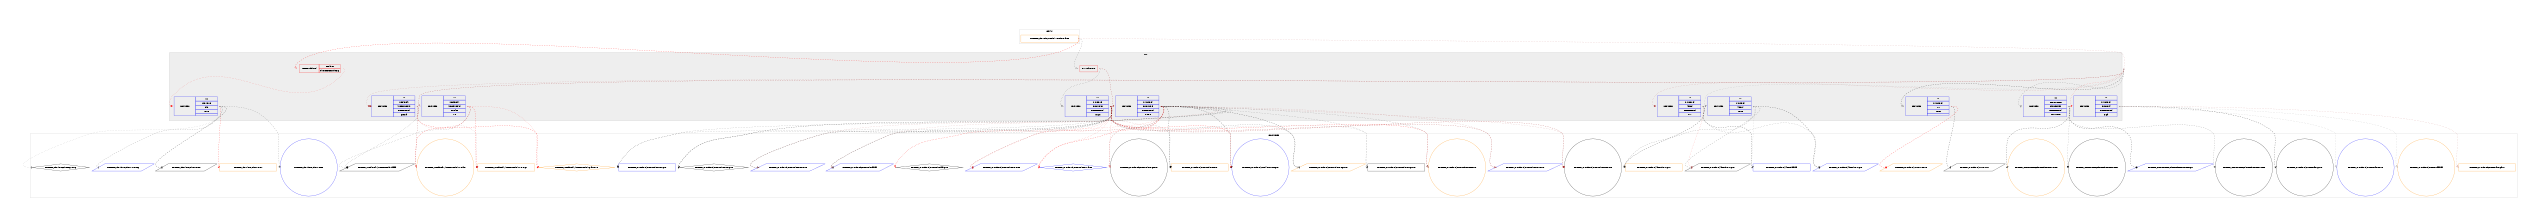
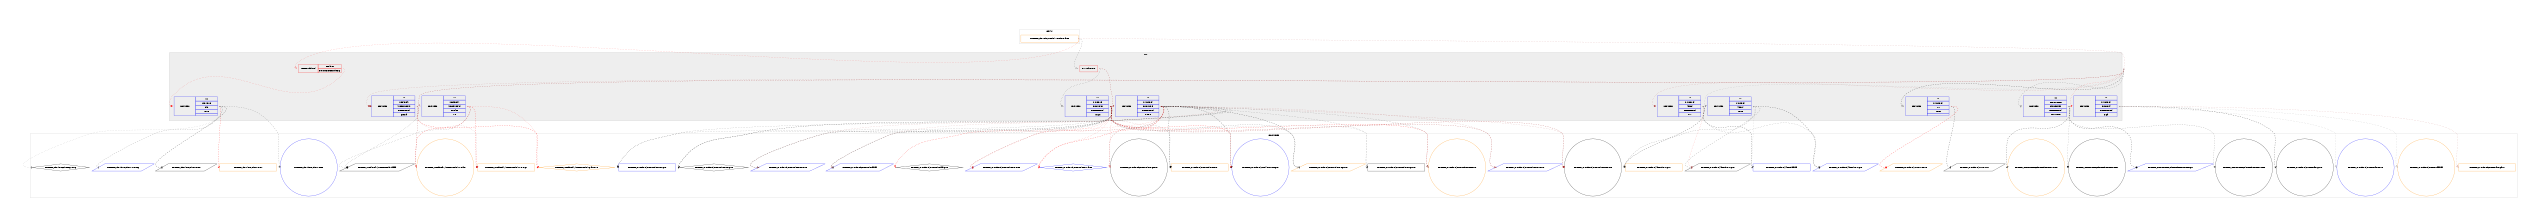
  digraph {
    compound=true
    concentrate=true
    fontname=Helvetica
    fontsize=10
    newrank=true
    rankdir=TB
    ranksep=1.5
    node [color=blue fontname=Helvetica fontsize=10 shape=parallelogram]
    edge [arrowhead=tee color=black headport=w style=dashed tailport=e weight=100]
    n1 [color=darkorange label="portage://dev-php/magickwand-1.0.9-r3" shape=box width=4]
    n2 [label=<<TABLE BORDER="0" CELLBORDER="1" CELLSPACING="0" CELLPADDING="4" WIDTH="220"><TR><TD ROWSPAN="6" CELLPADDING="30">pack_dep</TD></TR><TR><TD WIDTH="110">no</TD></TR><TR><TD>sys-devel</TD></TR><TR><TD>automake</TD></TR><TR><TD>greaterequal</TD></TR><TR><TD>1.16.1</TD></TR></TABLE>> shape=none]
    n3 [label=<<TABLE BORDER="0" CELLBORDER="1" CELLSPACING="0" CELLPADDING="4" WIDTH="220"><TR><TD ROWSPAN="6" CELLPADDING="30">pack_dep</TD></TR><TR><TD WIDTH="110">no</TD></TR><TR><TD>sys-devel</TD></TR><TR><TD>automake</TD></TR><TR><TD>greaterequal</TD></TR><TR><TD>1.15.1</TD></TR></TABLE>> shape=none]
    n4 [color=red label=<<TABLE BORDER="0" CELLBORDER="1" CELLSPACING="0" CELLPADDING="4"><TR><TD CELLPADDING="10">any_of_group</TD></TR></TABLE>> shape=none]
    n5 [label=<<TABLE BORDER="0" CELLBORDER="1" CELLSPACING="0" CELLPADDING="4" WIDTH="220"><TR><TD ROWSPAN="6" CELLPADDING="30">pack_dep</TD></TR><TR><TD WIDTH="110">no</TD></TR><TR><TD>app-portage</TD></TR><TR><TD>elt-patches</TD></TR><TR><TD>greaterequal</TD></TR><TR><TD>20170815</TD></TR></TABLE>> shape=none]
    n6 [label=<<TABLE BORDER="0" CELLBORDER="1" CELLSPACING="0" CELLPADDING="4" WIDTH="220"><TR><TD ROWSPAN="6" CELLPADDING="30">pack_dep</TD></TR><TR><TD WIDTH="110">no</TD></TR><TR><TD>sys-devel</TD></TR><TR><TD>autoconf</TD></TR><TR><TD>greaterequal</TD></TR><TR><TD>2.69</TD></TR></TABLE>> shape=none]
    n7 [label=<<TABLE BORDER="0" CELLBORDER="1" CELLSPACING="0" CELLPADDING="4" WIDTH="220"><TR><TD ROWSPAN="6" CELLPADDING="30">pack_dep</TD></TR><TR><TD WIDTH="110">no</TD></TR><TR><TD>sys-devel</TD></TR><TR><TD>libtool</TD></TR><TR><TD>greaterequal</TD></TR><TR><TD>2.4</TD></TR></TABLE>> shape=none]
    n8 [label=<<TABLE BORDER="0" CELLBORDER="1" CELLSPACING="0" CELLPADDING="4" WIDTH="220"><TR><TD ROWSPAN="6" CELLPADDING="30">pack_dep</TD></TR><TR><TD WIDTH="110">no</TD></TR><TR><TD>sys-devel</TD></TR><TR><TD>libtool</TD></TR><TR><TD>none</TD></TR><TR><TD></TD></TR></TABLE>> shape=none]
    n9 [label=<<TABLE BORDER="0" CELLBORDER="1" CELLSPACING="0" CELLPADDING="4" WIDTH="220"><TR><TD ROWSPAN="6" CELLPADDING="30">pack_dep</TD></TR><TR><TD WIDTH="110">no</TD></TR><TR><TD>sys-devel</TD></TR><TR><TD>m4</TD></TR><TR><TD>none</TD></TR><TR><TD></TD></TR></TABLE>> shape=none]
    n10 [label=<<TABLE BORDER="0" CELLBORDER="1" CELLSPACING="0" CELLPADDING="4" WIDTH="220"><TR><TD ROWSPAN="6" CELLPADDING="30">pack_dep</TD></TR><TR><TD WIDTH="110">no</TD></TR><TR><TD>dev-lang</TD></TR><TR><TD>php</TD></TR><TR><TD>none</TD></TR><TR><TD></TD></TR></TABLE>> shape=none]
-   n11 [color=red label=<<TABLE BORDER="0" CELLBORDER="1" CELLSPACING="0" CELLPADDING="4"><TR><TD ROWSPAN="3" CELLPADDING="10">use_conditional</TD></TR><TR><TD>positive</TD></TR><TR><TD>php_targets_php5-6</TD></TR></TABLE>> shape=none]
+   n11 [color=red label=<<TABLE BORDER="0" CELLBORDER="1" CELLSPACING="0" CELLPADDING="4"><TR><TD ROWSPAN="3" CELLPADDING="10">use_conditional</TD></TR><TR><TD>positive</TD></TR><TR><TD>group_targets_php5-6</TD></TR></TABLE>> shape=none]
    n12 [label=<<TABLE BORDER="0" CELLBORDER="1" CELLSPACING="0" CELLPADDING="4" WIDTH="220"><TR><TD ROWSPAN="6" CELLPADDING="30">pack_dep</TD></TR><TR><TD WIDTH="110">no</TD></TR><TR><TD>media-gfx</TD></TR><TR><TD>imagemagick</TD></TR><TR><TD>greaterequal</TD></TR><TR><TD>6.5.2.9</TD></TR></TABLE>> shape=none]
    n13 [label=<<TABLE BORDER="0" CELLBORDER="1" CELLSPACING="0" CELLPADDING="4" WIDTH="220"><TR><TD ROWSPAN="6" CELLPADDING="30">pack_dep</TD></TR><TR><TD WIDTH="110">no</TD></TR><TR><TD>media-gfx</TD></TR><TR><TD>imagemagick</TD></TR><TR><TD>smaller</TD></TR><TR><TD>7.0</TD></TR></TABLE>> shape=none]
    n14 [label="portage://sys-devel/automake-1.10.3-r3" width=4]
    n15 [color=black label="portage://sys-devel/automake-1.11.6-r3" shape=diamond width=4]
    n16 [label="portage://sys-devel/automake-1.12.6-r2" shape=box width=4]
    n17 [color=black label="portage://sys-devel/automake-1.13.4-r2" shape=circle width=4]
    n18 [label="portage://sys-devel/automake-1.14.1-r2" width=4]
    n19 [color=darkorange label="portage://sys-devel/automake-1.15.1-r2" shape=circle width=4]
    n20 [color=black label="portage://sys-devel/automake-1.16.1-r1" shape=box width=4]
    n21 [color=darkorange label="portage://sys-devel/automake-1.16.1-r2" width=4]
    n22 [label="portage://sys-devel/smaller-1.4_p6-r2" shape=circle width=4]
    n23 [color=darkorange label="portage://sys-devel/automake-1.5-r2" shape=box width=4]
    n24 [color=black label="portage://sys-devel/automake-1.6.3-r2" shape=circle width=4]
    n25 [label="portage://sys-devel/automake-1.7.9-r3" shape=diamond width=4]
    n26 [label="portage://sys-devel/automake-1.8.5-r5" width=4]
    n27 [color=black label="portage://sys-devel/automake-9.9.6-r5" shape=diamond width=4]
    n28 [label="portage://sys-devel/automake-9999" width=4]
    n29 [color=black label="portage://app-portage/elt-patches-20170317" shape=circle width=4]
    n30 [color=darkorange label="portage://app-portage/elt-patches-20170422" shape=circle width=4]
    n31 [color=black label="portage://app-portage/elt-patches-20170815" shape=circle width=4]
    n32 [label="portage://app-portage/elt-patches-20170826.1" width=4]
    n33 [label="portage://sys-devel/autoconf-2.13-r1" shape=circle width=4]
    n34 [color=black label="portage://sys-devel/autoconf-2.64-r1" shape=circle width=4]
    n35 [color=darkorange label="portage://sys-devel/autoconf-2.69-r4" shape=box width=4]
    n36 [color=darkorange label="portage://sys-devel/autoconf-9999" shape=circle width=4]
    n37 [color=black label="portage://sys-devel/libtool-2.4.6-r3" width=4]
    n38 [color=darkorange label="portage://sys-devel/libtool-2.4.6-r4" shape=box width=4]
    n39 [label="portage://sys-devel/libtool-2.4.6-r5" width=4]
    n40 [label="portage://sys-devel/libtool-9999" shape=box width=4]
    n41 [color=black label="portage://sys-devel/m4-1.4.17" width=4]
    n42 [color=darkorange label="portage://sys-devel/m4-1.4.18-r1" width=4]
    n43 [color=black label="portage://dev-lang/php-5.6.40-r6" shape=diamond width=4]
    n44 [label="portage://dev-lang/php-7.1.33" shape=circle width=4]
    n45 [color=darkorange label="portage://dev-lang/php-7.2.24" shape=box width=4]
    n46 [color=black label="portage://dev-lang/php-7.3.11" width=4]
    n47 [label="portage://dev-lang/php-7.4.0_rc6" width=4]
    n48 [color=darkorange label="portage://media-gfx/imagemagick-6.9.10.71" shape=diamond width=4]
    n49 [color=darkorange label="portage://media-gfx/imagemagick-7.0.8.67" shape=box width=4]
    n50 [color=darkorange label="portage://media-gfx/imagemagick-7.0.9.2" shape=circle width=4]
    n51 [color=black label="portage://media-gfx/imagemagick-9999" width=4]
    subgraph cluster_1 {
      color=gray
      label=<<i>ebuild</i>>
      rank=same
      n1
    }
    subgraph cluster_2 {
      color=gray
      label=<<i>dependencies</i>>
      subgraph cluster_3 {
        color=gray
        fillcolor="#eeeeee"
        label=<<i>compile</i>>
        style=filled
        subgraph sub_4 {
          color=gray
          fillcolor="#eeeeee"
          label=<<i>compile</i>>
          style=filled
          n4
          subgraph sub_5 {
            color=gray
            fillcolor="#eeeeee"
            label=<<i>compile</i>>
            style=filled
            n2
          }
          subgraph sub_6 {
            color=gray
            fillcolor="#eeeeee"
            label=<<i>compile</i>>
            style=filled
            n3
          }
        }
        subgraph sub_7 {
          color=gray
          fillcolor="#eeeeee"
          label=<<i>compile</i>>
          style=filled
          n5
        }
        subgraph sub_8 {
          color=gray
          fillcolor="#eeeeee"
          label=<<i>compile</i>>
          style=filled
          n6
        }
        subgraph sub_9 {
          color=gray
          fillcolor="#eeeeee"
          label=<<i>compile</i>>
          style=filled
          n7
        }
        subgraph sub_10 {
          color=gray
          fillcolor="#eeeeee"
          label=<<i>compile</i>>
          style=filled
          n8
        }
        subgraph sub_11 {
          color=gray
          fillcolor="#eeeeee"
          label=<<i>compile</i>>
          style=filled
          n9
        }
      }
      subgraph cluster_12 {
        color=gray
        fillcolor="#eeeeee"
        label=<<i>compile and run</i>>
        style=filled
        subgraph sub_13 {
          color=gray
          fillcolor="#eeeeee"
          label=<<i>compile and run</i>>
          style=filled
          n11
          subgraph sub_14 {
            color=gray
            fillcolor="#eeeeee"
            label=<<i>compile and run</i>>
            style=filled
            n10
          }
        }
        subgraph sub_15 {
          color=gray
          fillcolor="#eeeeee"
          label=<<i>compile and run</i>>
          style=filled
          n12
        }
        subgraph sub_16 {
          color=gray
          fillcolor="#eeeeee"
          label=<<i>compile and run</i>>
          style=filled
          n13
        }
      }
      subgraph cluster_17 {
        color=gray
        fillcolor="#eeeeee"
        label=<<i>run</i>>
        style=filled
      }
    }
    subgraph cluster_18 {
      color=gray
      label=<<i>candidates</i>>
      rank=same
      subgraph sub_19 {
        color=black
        label=<<i>candidates</i>>
        nodesep=1
        rank=same
        n14
        n15
        n16
        n17
        n18
        n19
        n20
        n21
        n22
        n23
        n24
        n25
        n26
        n27
        n28
      }
      subgraph sub_20 {
        color=black
        label=<<i>candidates</i>>
        nodesep=1
        rank=same
        n14
        n15
        n16
        n17
        n18
        n19
        n20
        n21
        n22
        n23
        n24
        n25
        n26
        n27
        n28
      }
      subgraph sub_21 {
        color=black
        label=<<i>candidates</i>>
        nodesep=1
        rank=same
        n29
        n30
        n31
        n32
      }
      subgraph sub_22 {
        color=black
        label=<<i>candidates</i>>
        nodesep=1
        rank=same
        n33
        n34
        n35
        n36
      }
      subgraph sub_23 {
        color=black
        label=<<i>candidates</i>>
        nodesep=1
        rank=same
        n37
        n38
        n39
        n40
      }
      subgraph sub_24 {
        color=black
        label=<<i>candidates</i>>
        nodesep=1
        rank=same
        n37
        n38
        n39
        n40
      }
      subgraph sub_25 {
        color=black
        label=<<i>candidates</i>>
        nodesep=1
        rank=same
        n41
        n42
      }
      subgraph sub_26 {
        color=black
        label=<<i>candidates</i>>
        nodesep=1
        rank=same
        n43
        n44
        n45
        n46
        n47
      }
      subgraph sub_27 {
        color=black
        label=<<i>candidates</i>>
        nodesep=1
        rank=same
        n48
        n49
        n50
        n51
      }
      subgraph sub_28 {
        color=black
        label=<<i>candidates</i>>
        nodesep=1
        rank=same
        n48
        n49
        n50
        n51
      }
    }
    n1 -> n4 [arrowhead=onormal color=gray40 weight=20]
    n1 -> n5 [color=gray40 weight=20]
    n1 -> n6 [color=red style=dotted weight=20]
    n1 -> n7 [arrowhead=dot color=brown style=dotted weight=20]
    n1 -> n8 [color=gray40 style=dotted weight=20]
    n1 -> n9 [arrowhead=onormal weight=20]
-   n1 -> n11 [arrowhead=onormal color=red weight=20]
+   n1 -> n11 [arrowhead=onormal color=red style=dotted weight=20]
    n1 -> n12 [arrowhead=dot color=brown style=dotted weight=20]
    n1 -> n13 [arrowhead=onormal color=brown weight=20]
    n2 -> n14 [arrowhead=onormal]
    n2 -> n15 [style=dotted]
    n2 -> n16 [arrowhead=onormal style=dotted]
    n2 -> n17 [arrowhead=dot color=brown]
    n2 -> n18 [arrowhead=onormal color=brown]
    n2 -> n19 [arrowhead=onormal color=red]
    n2 -> n20 [arrowhead=onormal color=gray40 style=dotted]
    n2 -> n21 [color=gray40]
    n2 -> n22 [arrowhead=dot color=red]
    n2 -> n23 [style=dotted]
    n2 -> n24 [arrowhead=onormal color=red style=dotted]
    n2 -> n25 [color=red style=dotted]
    n2 -> n26 [color=red style=dotted]
    n2 -> n27 [arrowhead=onormal color=red style=dotted]
    n2 -> n28
    n3 -> n14 [arrowhead=onormal color=brown style=dotted]
    n3 -> n15
    n3 -> n16 [arrowhead=dot style=dotted]
    n3 -> n17 [arrowhead=dot color=brown style=dotted]
    n3 -> n18 [arrowhead=onormal color=brown style=dotted]
    n3 -> n19 [arrowhead=onormal style=dotted]
    n3 -> n20 [style=dotted]
    n3 -> n21 [arrowhead=onormal]
    n3 -> n22
    n3 -> n23 [arrowhead=dot]
    n3 -> n24 [arrowhead=onormal color=brown]
    n3 -> n25 [arrowhead=onormal color=red]
    n3 -> n26 [color=brown]
    n3 -> n27 [arrowhead=onormal color=red style=dotted]
    n3 -> n28 [arrowhead=onormal color=brown style=dotted]
    n4 -> n2 [arrowhead=onormal style=dotted weight=20]
    n4 -> n3 [color=brown weight=20]
    n5 -> n29 [arrowhead=dot style=dotted]
    n5 -> n30
    n5 -> n31 [arrowhead=dot color=gray40]
    n5 -> n32 [arrowhead=dot]
    n6 -> n33 [arrowhead=onormal color=gray40 style=dotted]
    n6 -> n34
    n6 -> n35 [arrowhead=onormal color=brown style=dotted]
    n6 -> n36 [arrowhead=onormal color=gray40 style=dotted]
    n7 -> n37 [color=red style=dotted]
    n7 -> n38 [arrowhead=dot]
    n7 -> n39 [style=dotted]
    n7 -> n40
    n8 -> n37 [color=gray40]
    n8 -> n38 [arrowhead=onormal color=gray40]
    n8 -> n39 [arrowhead=onormal]
    n8 -> n40 [color=gray40 style=dotted]
    n9 -> n41
    n9 -> n42 [arrowhead=dot color=red]
    n10 -> n43 [color=gray40 style=dotted]
    n10 -> n44 [arrowhead=dot color=gray40]
    n10 -> n45 [color=red]
    n10 -> n46
    n10 -> n47 [color=gray40]
    n11 -> n10 [arrowhead=dot color=red style=dotted weight=20]
    n12 -> n48 [color=red]
    n12 -> n49 [arrowhead=dot color=brown style=dotted]
    n12 -> n50 [arrowhead=onormal color=brown]
    n12 -> n51 [arrowhead=dot style=dotted]
    n13 -> n48 [color=red style=dotted]
    n13 -> n49 [color=red]
    n13 -> n50 [arrowhead=onormal color=red]
    n13 -> n51 [arrowhead=dot style=dotted]
  }
